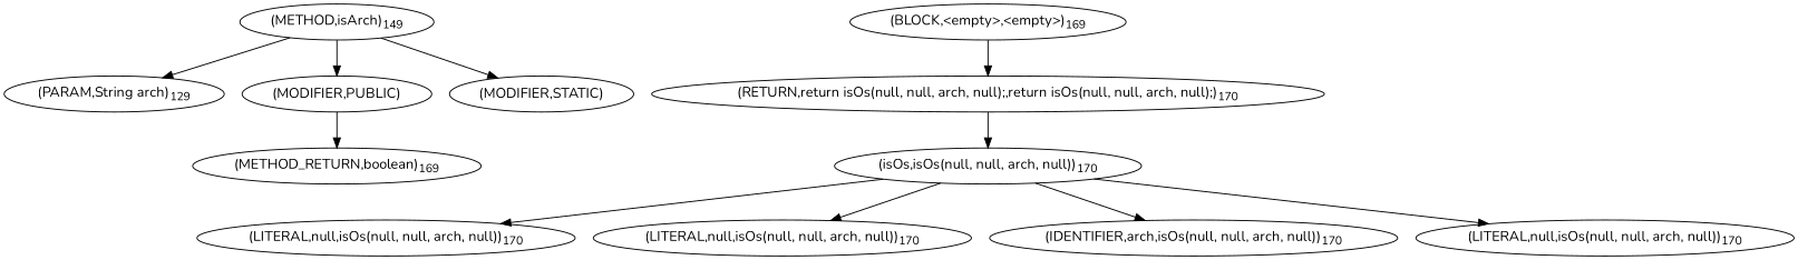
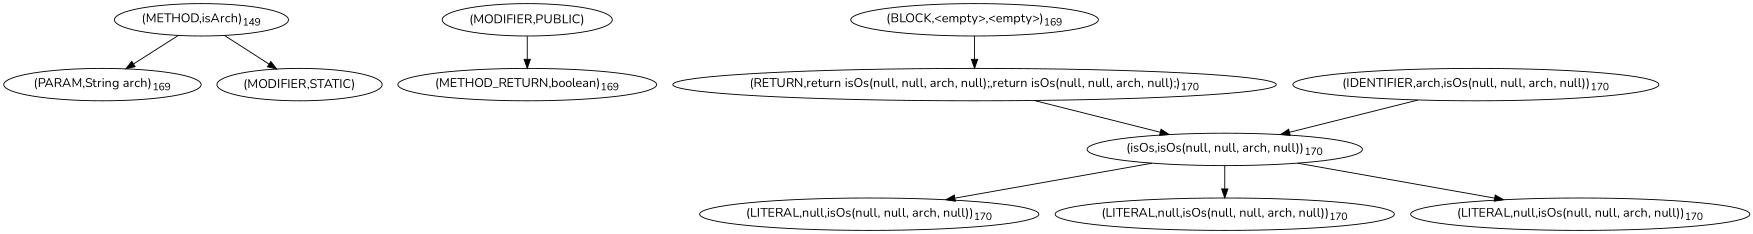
  digraph {
    fontname=Nunito
    node [fontname=Nunito]
    edge [fontname=Nunito]
    n1 [label=<(METHOD,isArch)<SUB>149</SUB>>]
-   n2 [label=<(PARAM,String arch)<SUB>129</SUB>>]
+   n2 [label=<(PARAM,String arch)<SUB>169</SUB>>]
    n3 [label=<(MODIFIER,PUBLIC)>]
    n4 [label=<(MODIFIER,STATIC)>]
    n5 [label=<(BLOCK,&lt;empty&gt;,&lt;empty&gt;)<SUB>169</SUB>>]
    n6 [label=<(RETURN,return isOs(null, null, arch, null);,return isOs(null, null, arch, null);)<SUB>170</SUB>>]
    n7 [label=<(METHOD_RETURN,boolean)<SUB>169</SUB>>]
    n8 [label=<(isOs,isOs(null, null, arch, null))<SUB>170</SUB>>]
    n9 [label=<(LITERAL,null,isOs(null, null, arch, null))<SUB>170</SUB>>]
    n10 [label=<(LITERAL,null,isOs(null, null, arch, null))<SUB>170</SUB>>]
    n11 [label=<(IDENTIFIER,arch,isOs(null, null, arch, null))<SUB>170</SUB>>]
    n12 [label=<(LITERAL,null,isOs(null, null, arch, null))<SUB>170</SUB>>]
    n1 -> n2
-   n1 -> n3
    n1 -> n4
    n3 -> n7
    n5 -> n6
    n6 -> n8
    n8 -> n9
    n8 -> n10
-   n8 -> n11
+   n11 -> n8
    n8 -> n12
  }
